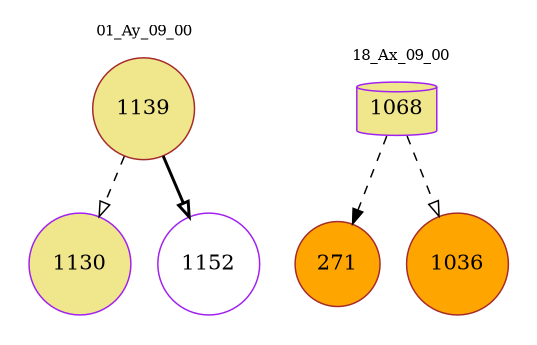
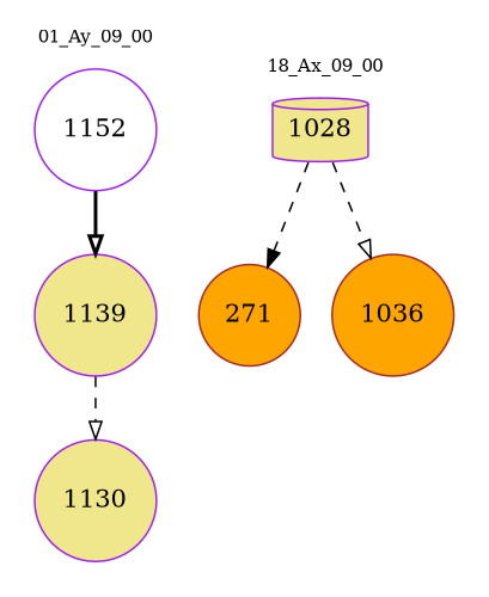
  digraph {
    node [color=purple fillcolor=khaki shape=circle style=filled]
    edge [arrowhead=onormal color=black style=dashed]
-   n1 [color=brown label=1139]
+   n1 [label=1139]
    n2 [label=1130]
    n3 [fillcolor=white label=1152]
-   n4 [label=1068 shape=cylinder]
+   n4 [label=1028 shape=cylinder]
    n5 [color=brown fillcolor=orange label=271]
    n6 [color=brown fillcolor=orange label=1036]
    subgraph cluster_1 {
      color=white
      fontsize=10
      label="01_Ay_09_00"
      n1
      n2
      n3
    }
    subgraph cluster_2 {
      color=white
      fontsize=10
      label="18_Ax_09_00"
      n4
      n5
      n6
    }
    n1 -> n2
-   n1 -> n3 [style=bold]
+   n3 -> n1 [style=bold]
    n4 -> n5 [arrowhead=normal]
    n4 -> n6
  }
